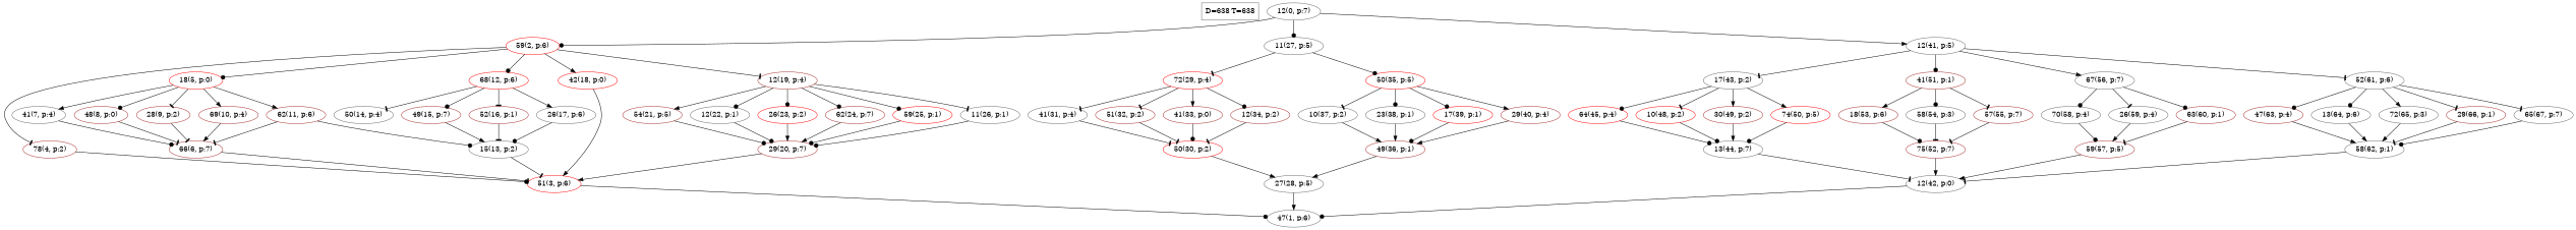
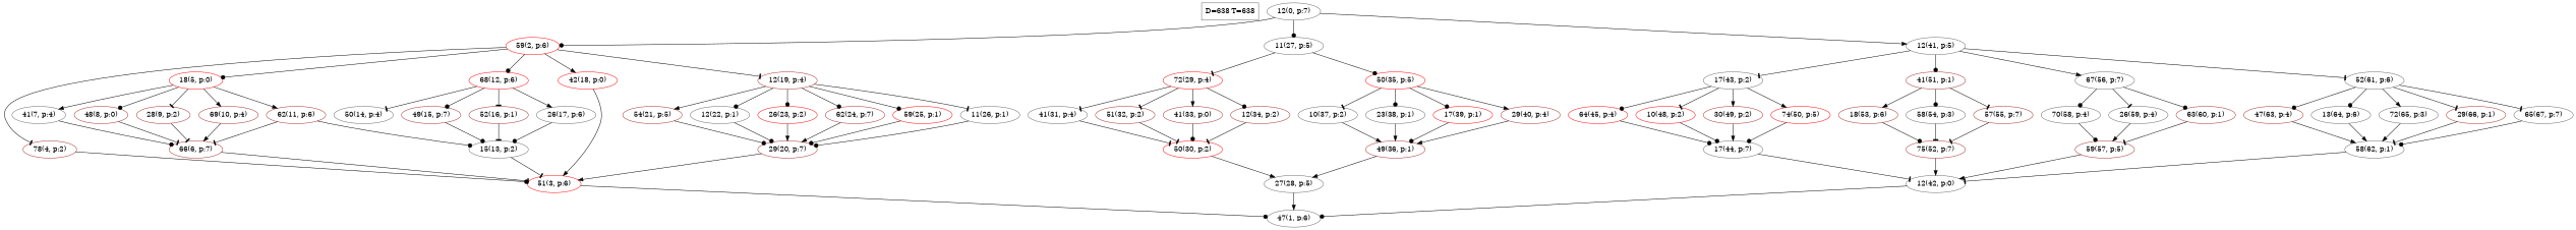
  digraph {
    node [color=gray40]
    edge [arrowhead=dot]
    n1 [label="D=638 T=638" shape=box]
    n2 [label="12(0, p:7)"]
    n3 [color=red label="59(2, p:6)"]
    n4 [label="11(27, p:5)"]
    n5 [label="12(41, p:5)"]
    n6 [color=brown label="78(4, p:2)"]
    n7 [color=red label="18(5, p:0)"]
    n8 [color=red label="68(12, p:6)"]
    n9 [color=red label="42(18, p:0)"]
    n10 [color=brown label="12(19, p:4)"]
    n11 [color=red label="72(29, p:4)"]
    n12 [color=red label="50(35, p:5)"]
    n13 [label="17(43, p:2)"]
    n14 [color=brown label="41(51, p:1)"]
    n15 [label="67(56, p:7)"]
    n16 [label="52(61, p:6)"]
    n17 [label="47(1, p:6)"]
    n18 [color=red label="51(3, p:6)"]
    n19 [label="41(7, p:4)"]
    n20 [color=brown label="48(8, p:0)"]
    n21 [color=brown label="28(9, p:2)"]
    n22 [color=brown label="69(10, p:4)"]
    n23 [color=brown label="62(11, p:6)"]
    n24 [label="50(14, p:4)"]
    n25 [color=brown label="49(15, p:7)"]
    n26 [color=brown label="52(16, p:1)"]
    n27 [label="26(17, p:6)"]
    n28 [color=brown label="54(21, p:5)"]
    n29 [label="12(22, p:1)"]
    n30 [color=red label="26(23, p:2)"]
    n31 [color=brown label="62(24, p:7)"]
    n32 [color=red label="59(25, p:1)"]
    n33 [label="11(26, p:1)"]
    n34 [color=brown label="66(6, p:7)"]
    n35 [label="15(13, p:2)"]
    n36 [color=brown label="29(20, p:7)"]
    n37 [label="41(31, p:4)"]
    n38 [color=brown label="51(32, p:2)"]
    n39 [color=brown label="41(33, p:0)"]
    n40 [color=brown label="12(34, p:2)"]
    n41 [label="10(37, p:2)"]
    n42 [label="23(38, p:1)"]
    n43 [color=red label="17(39, p:1)"]
    n44 [color=brown label="29(40, p:4)"]
    n45 [label="27(28, p:5)"]
    n46 [color=red label="50(30, p:2)"]
    n47 [color=brown label="49(36, p:1)"]
    n48 [color=red label="64(45, p:4)"]
    n49 [color=red label="10(48, p:2)"]
    n50 [color=brown label="30(49, p:2)"]
    n51 [color=red label="74(50, p:5)"]
    n52 [color=brown label="18(53, p:6)"]
    n53 [label="58(54, p:3)"]
    n54 [color=brown label="57(55, p:7)"]
    n55 [label="70(58, p:4)"]
    n56 [label="26(59, p:4)"]
    n57 [color=brown label="63(60, p:1)"]
    n58 [color=brown label="47(63, p:4)"]
    n59 [label="13(64, p:6)"]
    n60 [label="72(65, p:3)"]
    n61 [color=brown label="29(66, p:1)"]
    n62 [label="65(67, p:7)"]
    n63 [label="12(42, p:0)"]
-   n64 [label="13(44, p:7)"]
+   n64 [label="17(44, p:7)"]
    n65 [color=brown label="75(52, p:7)"]
    n66 [color=brown label="59(57, p:5)"]
    n67 [label="58(62, p:1)"]
    n2 -> n3
    n2 -> n4
    n2 -> n5 [arrowhead=normal]
    n3 -> n6 [arrowhead=tee]
    n3 -> n7
    n3 -> n8
    n3 -> n9 [arrowhead=normal]
    n3 -> n10 [arrowhead=tee]
    n4 -> n11 [arrowhead=tee]
    n4 -> n12
    n5 -> n13 [arrowhead=tee]
    n5 -> n14
    n5 -> n15 [arrowhead=normal]
    n5 -> n16 [arrowhead=tee]
    n6 -> n18
    n7 -> n19 [arrowhead=normal]
    n7 -> n20
    n7 -> n21 [arrowhead=tee]
    n7 -> n22 [arrowhead=normal]
    n7 -> n23 [arrowhead=normal]
    n8 -> n24 [arrowhead=tee]
    n8 -> n25
    n8 -> n26 [arrowhead=tee]
    n8 -> n27 [arrowhead=normal]
    n9 -> n18 [arrowhead=normal]
    n10 -> n28 [arrowhead=normal]
    n10 -> n29
    n10 -> n30
    n10 -> n31
    n10 -> n32
    n10 -> n33 [arrowhead=tee]
    n11 -> n37 [arrowhead=tee]
    n11 -> n38 [arrowhead=tee]
    n11 -> n39 [arrowhead=normal]
    n11 -> n40
    n12 -> n41 [arrowhead=tee]
    n12 -> n42
    n12 -> n43
    n12 -> n44 [arrowhead=normal]
    n13 -> n48
    n13 -> n49 [arrowhead=tee]
    n13 -> n50 [arrowhead=normal]
    n13 -> n51 [arrowhead=normal]
    n14 -> n52 [arrowhead=normal]
    n14 -> n53
    n14 -> n54 [arrowhead=tee]
    n15 -> n55
    n15 -> n56 [arrowhead=tee]
    n15 -> n57
    n16 -> n58
    n16 -> n59
    n16 -> n60 [arrowhead=normal]
    n16 -> n61 [arrowhead=tee]
    n16 -> n62 [arrowhead=tee]
    n18 -> n17
    n19 -> n34
    n20 -> n34 [arrowhead=tee]
    n21 -> n34 [arrowhead=tee]
    n22 -> n34 [arrowhead=normal]
    n23 -> n34 [arrowhead=tee]
    n23 -> n35
-   n25 -> n35 [arrowhead=normal]
+   n25 -> n35
    n26 -> n35 [arrowhead=tee]
    n27 -> n35
    n28 -> n36
    n29 -> n36
    n30 -> n36 [arrowhead=normal]
    n31 -> n36 [arrowhead=normal]
    n32 -> n36
    n33 -> n36
    n34 -> n18 [arrowhead=tee]
    n35 -> n18 [arrowhead=tee]
    n36 -> n18 [arrowhead=normal]
    n37 -> n46 [arrowhead=tee]
    n38 -> n46 [arrowhead=tee]
    n39 -> n46
    n40 -> n46 [arrowhead=tee]
    n41 -> n47 [arrowhead=normal]
    n42 -> n47 [arrowhead=normal]
    n43 -> n47
    n44 -> n47 [arrowhead=normal]
    n45 -> n17 [arrowhead=normal]
    n46 -> n45 [arrowhead=normal]
    n47 -> n45 [arrowhead=normal]
    n48 -> n64
    n49 -> n64
    n50 -> n64 [arrowhead=normal]
    n51 -> n64
    n52 -> n65
    n53 -> n65 [arrowhead=tee]
    n54 -> n65 [arrowhead=tee]
    n55 -> n66
    n56 -> n66 [arrowhead=normal]
    n57 -> n66 [arrowhead=tee]
    n58 -> n67 [arrowhead=normal]
    n59 -> n67 [arrowhead=normal]
    n60 -> n67 [arrowhead=normal]
    n61 -> n67 [arrowhead=tee]
    n62 -> n67
    n63 -> n17
    n64 -> n63 [arrowhead=tee]
    n65 -> n63 [arrowhead=normal]
    n66 -> n63 [arrowhead=normal]
    n67 -> n63 [arrowhead=tee]
  }
